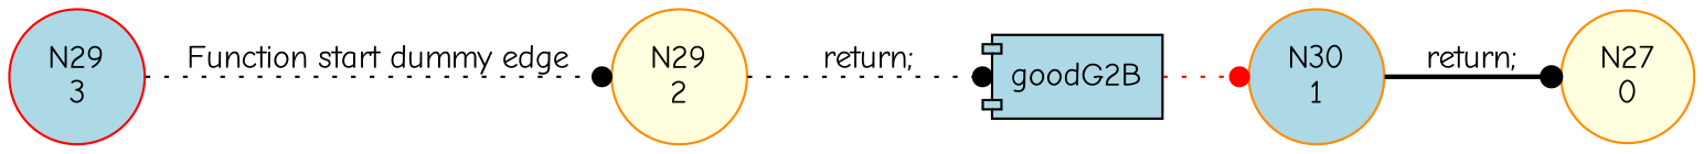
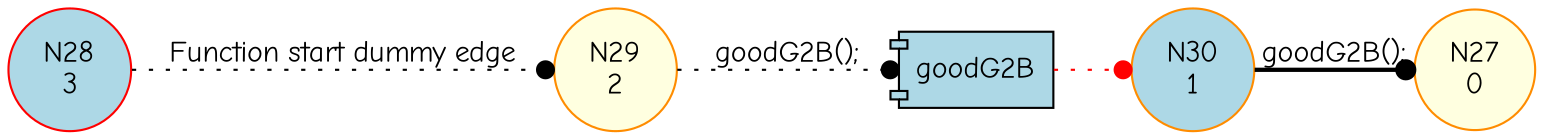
  digraph {
    fontname="Comic Neue"
    rankdir=LR
    node [color=darkorange fillcolor=lightblue fontname="Comic Neue" shape=circle style=filled]
    edge [arrowhead=dot color=black fontname="Comic Neue" style=dotted]
    n1 [fillcolor=lightyellow label="N29\n2"]
    n2 [color=black label=goodG2B shape=component]
    n3 [label="N30\n1"]
    n4 [fillcolor=lightyellow label="N27\n0"]
-   n5 [color=red label="N29\n3"]
-   n1 -> n2 [label="return;"]
+   n5 [color=red label="N28\n3"]
+   n1 -> n2 [label="goodG2B();"]
    n2 -> n3 [color=red]
-   n3 -> n4 [label="return;" style=bold]
+   n3 -> n4 [label="goodG2B();" style=bold]
    n5 -> n1 [label="Function start dummy edge"]
  }
